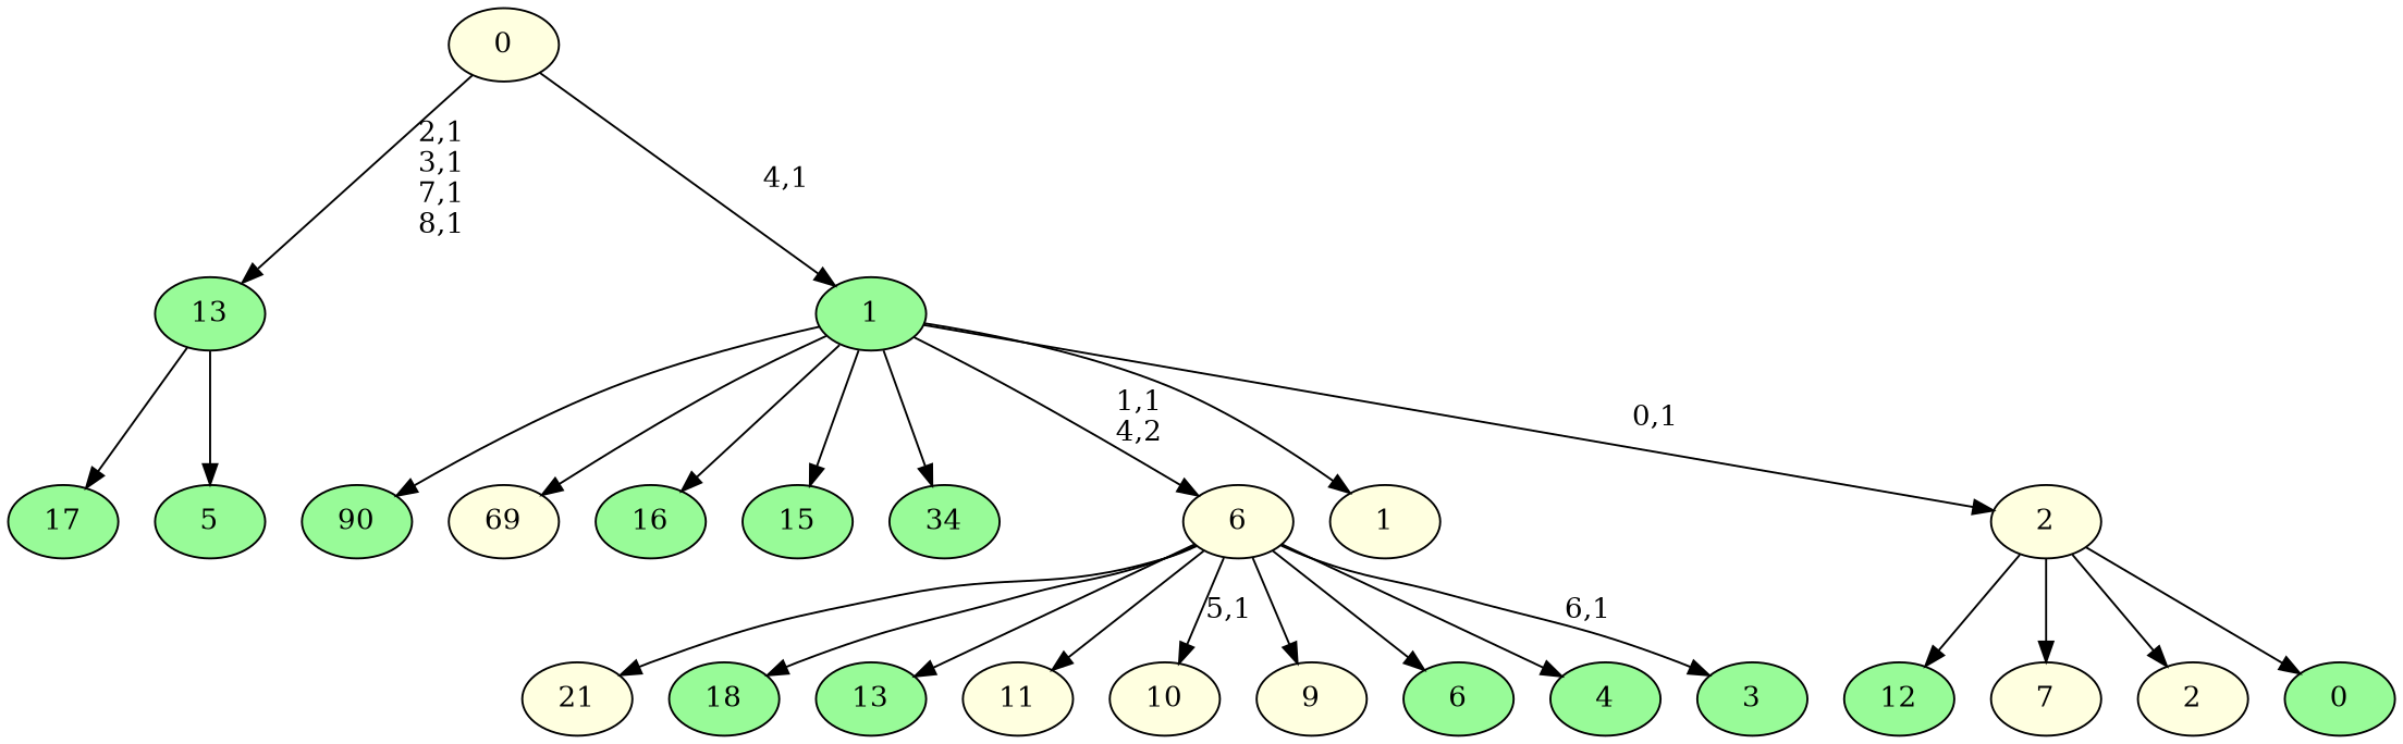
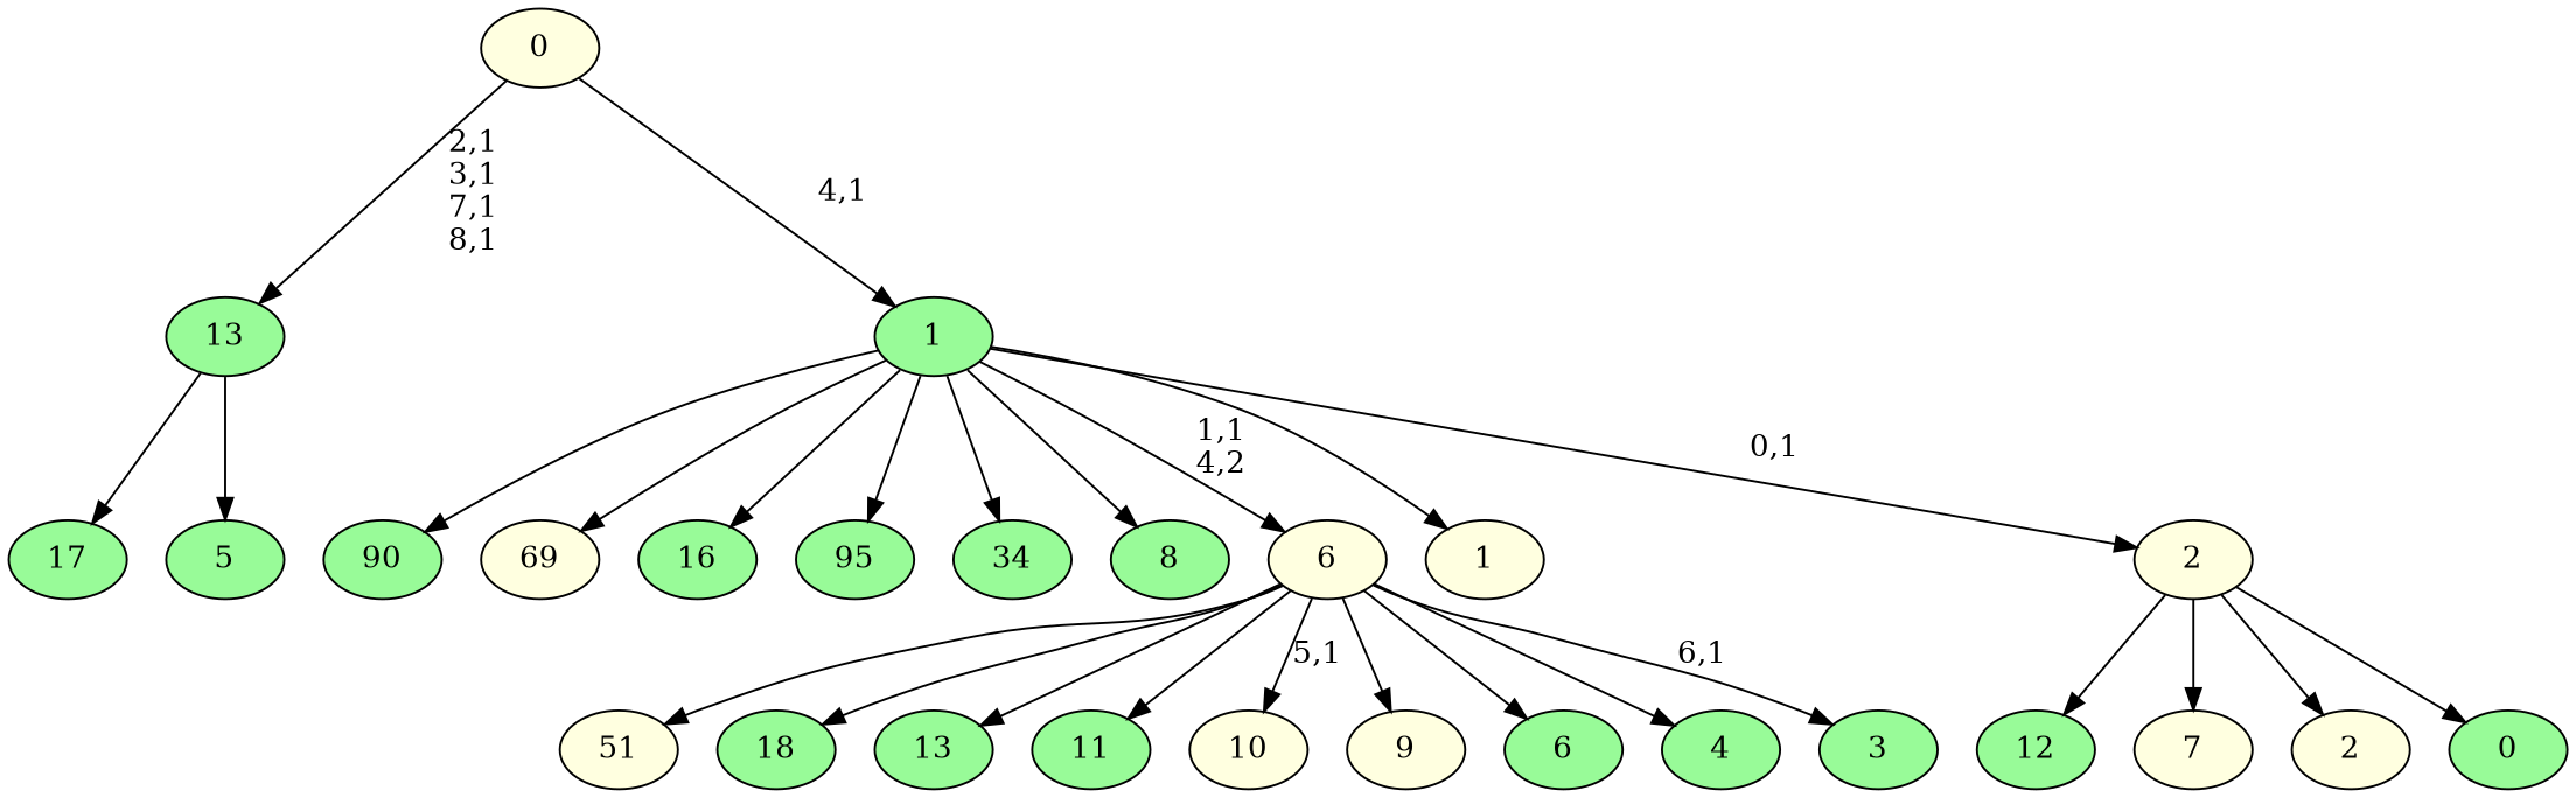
  digraph {
    node [fillcolor=palegreen style=filled]
-   n1 [fillcolor=lightyellow label=21]
+   n1 [fillcolor=lightyellow label=51]
    n2 [label=90]
    n3 [fillcolor=lightyellow label=69]
    n4 [label=18]
    n5 [label=17]
    n6 [label=16]
-   n7 [label=15]
+   n7 [label=95]
    n8 [label=34]
    n9 [label=13]
    n10 [label=12]
-   n11 [fillcolor=lightyellow label=11]
+   n11 [label=11]
    n12 [fillcolor=lightyellow label=10]
    n13 [fillcolor=lightyellow label=9]
+   n14 [label=8]
    n15 [fillcolor=lightyellow label=7]
    n16 [label=6]
    n17 [label=5]
    13
    n19 [label=4]
    n20 [label=3]
    6 [fillcolor=lightyellow]
    n22 [fillcolor=lightyellow label=2]
    n23 [fillcolor=lightyellow label=1]
    n24 [label=0]
    2 [fillcolor=lightyellow]
    1
    0 [fillcolor=lightyellow]
    13 -> n5
    13 -> n17
    6 -> n1
    6 -> n4
    6 -> n9
    6 -> n11
    6 -> n12 [label="5,1"]
    6 -> n13
    6 -> n16
    6 -> n19
    6 -> n20 [label="6,1"]
    2 -> n10
    2 -> n15
    2 -> n22
    2 -> n24
    1 -> n2
    1 -> n3
    1 -> n6
    1 -> n7
    1 -> n8
+   1 -> n14
    1 -> 6 [label="1,1\n4,2"]
    1 -> n23
    1 -> 2 [label="0,1"]
    0 -> 13 [label="2,1\n3,1\n7,1\n8,1"]
    0 -> 1 [label="4,1"]
  }
